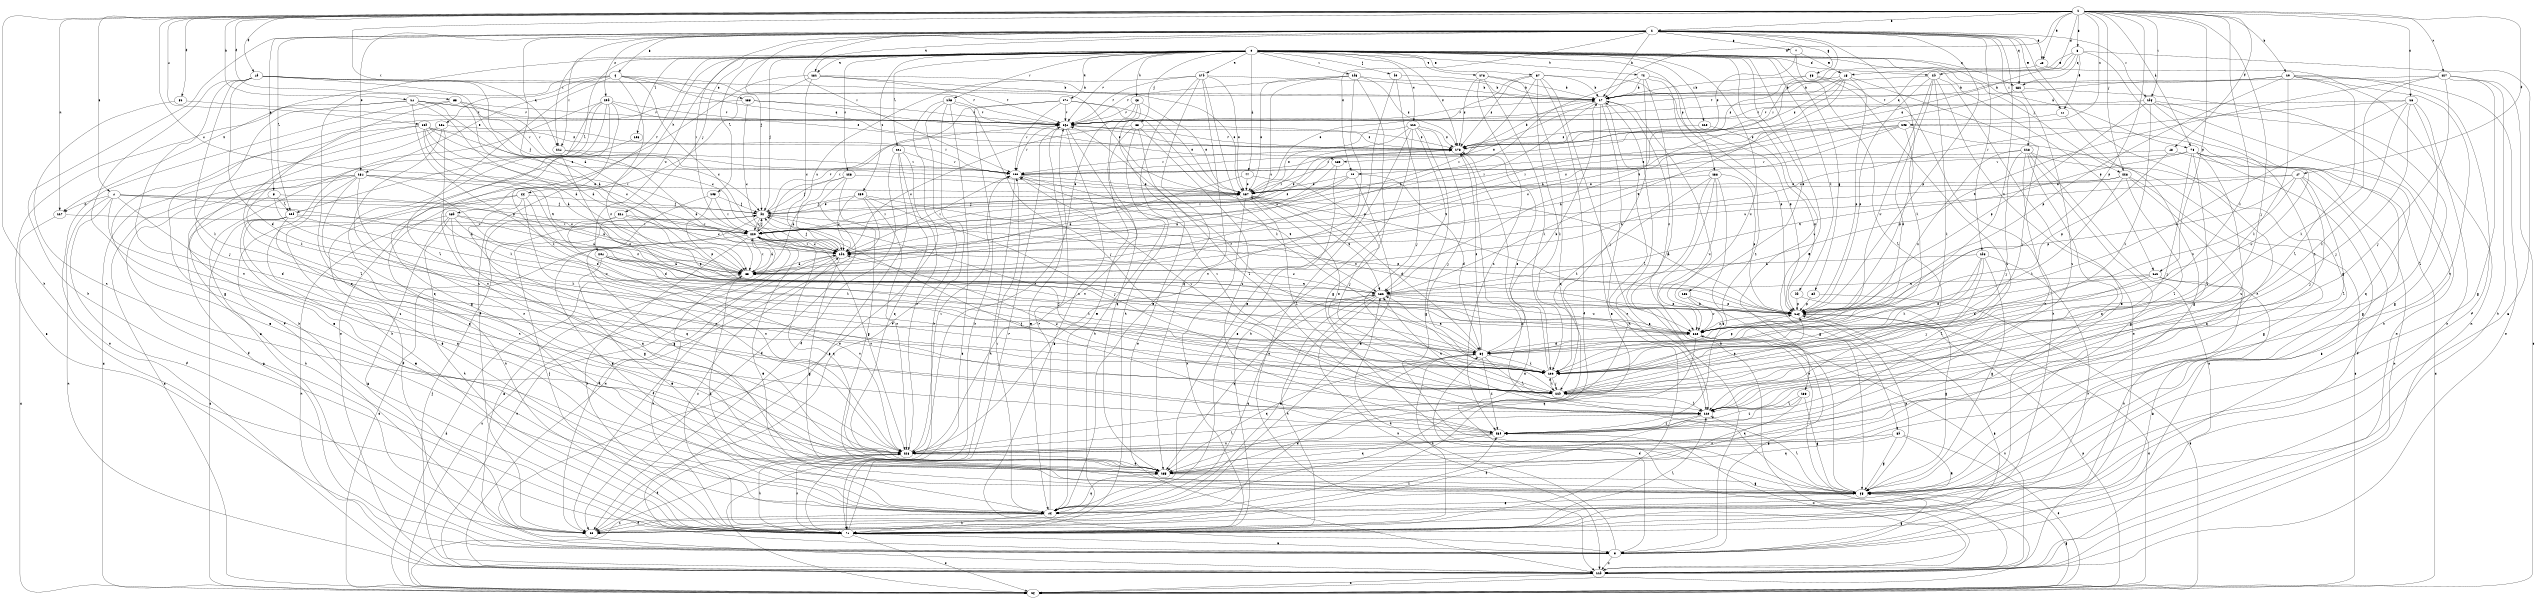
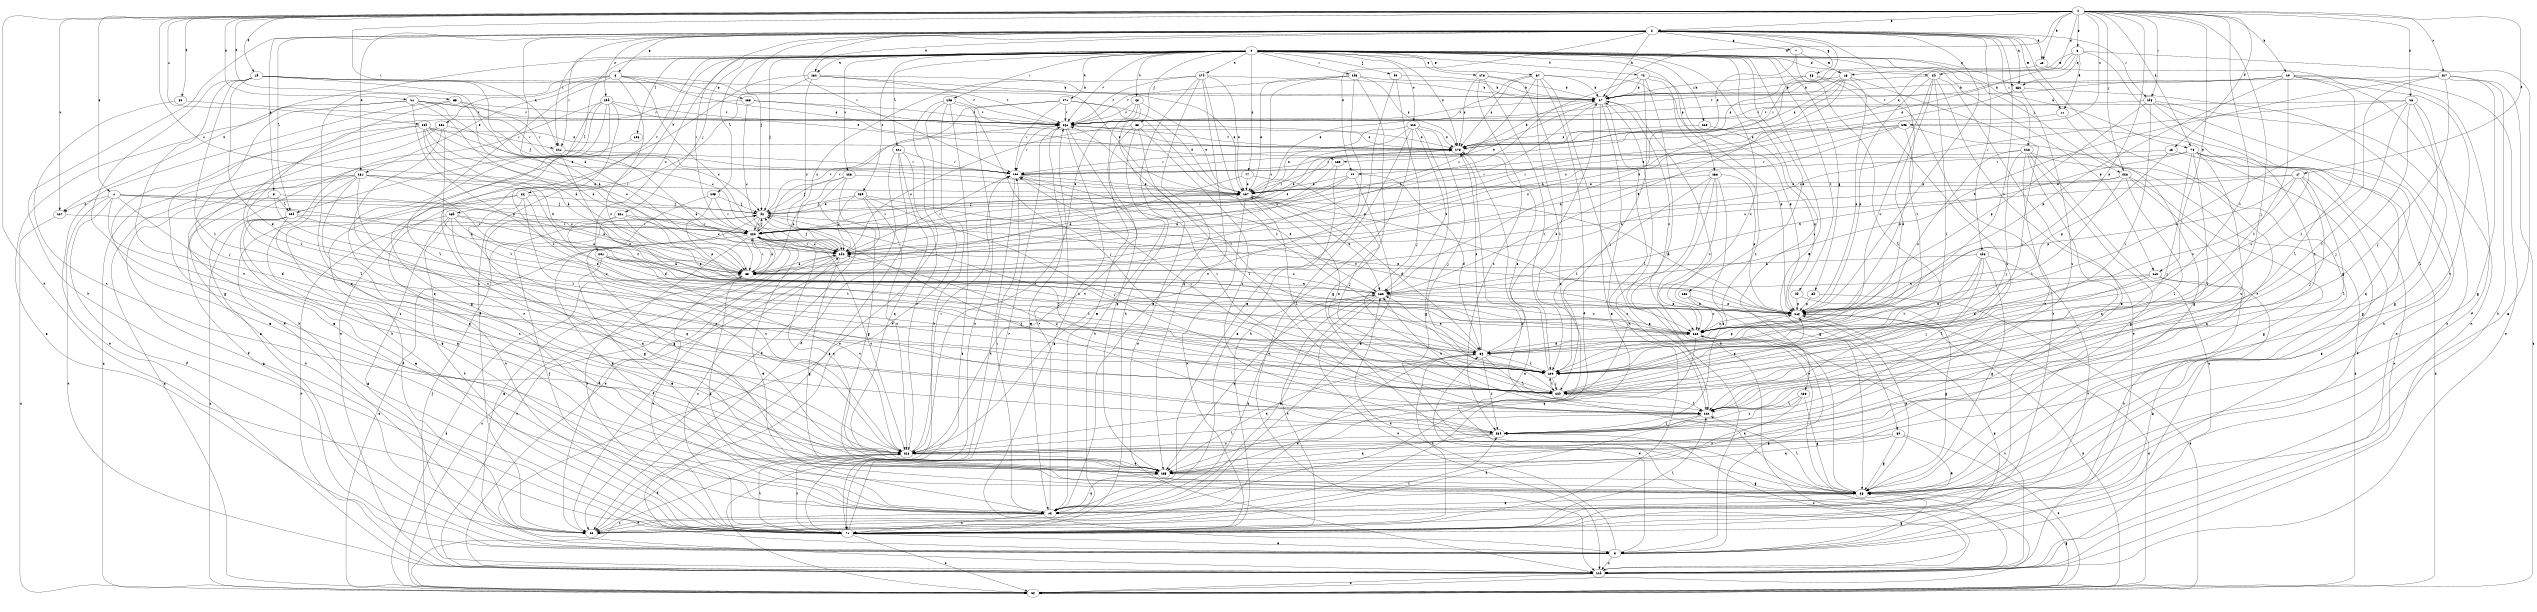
  strict digraph {
    fontname="DejaVu Sans Mono"
    node [fontname="DejaVu Sans Mono"]
    edge [fontname="DejaVu Sans Mono"]
    0
    29
    37
    39
    59
    66
    68
    72
    77
    78
    88
    90
    92
    99
    104
    105
    108
    109
    112
    117
    123
    132
    138
    142
    152
    159
    164
    173
    174
    178
    179
    181
    188
    193
    195
    204
    213
    214
    224
    228
    230
    239
    17
    100
    146
    210
    36
    119
    46
    220
    8
    55
    137
    65
    155
    128
    26
    74
    229
    83
    110
    182
    200
    191
    1
    2
    3
    4
    10
    14
    18
    43
    47
    48
    49
    51
    53
    127
    189
    196
    205
    5
    6
    7
    25
    44
    63
    134
    198
    209
    218
    45
    153
    135
    154
    0 -> 29 [label=d]
    0 -> 37 [label=e]
    0 -> 39 [label=e]
    0 -> 59 [label=g]
    0 -> 66 [label=h]
    0 -> 68 [label=h]
    0 -> 72 [label=h]
    0 -> 77 [label=i]
    0 -> 78 [label=i]
    0 -> 88 [label=j]
    0 -> 90 [label=j]
    0 -> 92 [label=j]
    0 -> 99 [label=k]
    0 -> 104 [label=l]
    0 -> 105 [label=l]
    0 -> 108 [label=l]
    0 -> 109 [label=l]
    0 -> 112 [label=m]
    0 -> 117 [label=m]
    0 -> 123 [label=n]
    0 -> 132 [label=o]
    0 -> 138 [label=p]
    0 -> 142 [label=p]
    0 -> 152 [label=q]
    0 -> 159 [label=r]
    0 -> 164 [label=r]
    0 -> 173 [label=s]
    0 -> 174 [label=t]
    0 -> 178 [label=t]
    0 -> 179 [label=t]
    0 -> 181 [label=t]
    0 -> 188 [label=u]
    0 -> 193 [label=v]
    0 -> 195 [label=v]
    0 -> 204 [label=w]
    0 -> 213 [label=x]
    0 -> 214 [label=x]
    0 -> 224 [label=y]
    0 -> 228 [label=y]
    0 -> 230 [label=z]
    0 -> 239 [label=z]
    29 -> 17 [label=b]
    29 -> 100 [label=k]
    29 -> 146 [label=p]
    29 -> 210 [label=w]
    29 -> 36 [label=d]
    29 -> 119 [label=m]
    29 -> 46 [label=e]
    37 -> 173 [label=s]
    37 -> 17 [label=b]
    37 -> 100 [label=k]
    37 -> 146 [label=p]
    37 -> 220 [label=x]
    37 -> 8 [label=a]
    37 -> 55 [label=f]
    37 -> 137 [label=o]
    39 -> 46 [label=e]
    39 -> 65 [label=g]
    39 -> 155 [label=q]
    39 -> 128 [label=n]
    39 -> 26 [label=c]
    59 -> 146 [label=p]
    59 -> 26 [label=c]
    66 -> 92 [label=j]
    66 -> 36 [label=d]
    66 -> 55 [label=f]
    66 -> 155 [label=q]
    66 -> 128 [label=n]
    66 -> 74 [label=h]
    68 -> 164 [label=r]
    68 -> 119 [label=m]
    68 -> 46 [label=e]
    68 -> 137 [label=o]
    68 -> 128 [label=n]
    72 -> 17 [label=b]
    72 -> 146 [label=p]
    72 -> 210 [label=w]
    72 -> 229 [label=y]
    72 -> 83 [label=i]
    72 -> 110 [label=l]
    77 -> 137 [label=o]
    77 -> 229 [label=y]
    77 -> 83 [label=i]
    78 -> 239 [label=z]
    78 -> 119 [label=m]
    78 -> 8 [label=a]
    78 -> 26 [label=c]
    78 -> 229 [label=y]
    78 -> 110 [label=l]
    78 -> 182 [label=t]
    78 -> 200 [label=v]
    88 -> 173 [label=s]
    88 -> 239 [label=z]
    88 -> 128 [label=n]
    88 -> 74 [label=h]
    88 -> 110 [label=l]
    88 -> 191 [label=u]
    90 -> 17 [label=b]
    90 -> 46 [label=e]
    90 -> 229 [label=y]
    92 -> 164 [label=r]
    92 -> 173 [label=s]
    92 -> 146 [label=p]
    92 -> 46 [label=e]
    92 -> 220 [label=x]
    92 -> 137 [label=o]
    99 -> 146 [label=p]
    99 -> 65 [label=g]
    104 -> 8 [label=a]
    104 -> 55 [label=f]
    104 -> 155 [label=q]
    104 -> 128 [label=n]
    104 -> 200 [label=v]
    105 -> 92 [label=j]
    105 -> 146 [label=p]
    105 -> 220 [label=x]
    105 -> 65 [label=g]
    108 -> 74 [label=h]
    109 -> 210 [label=w]
    109 -> 46 [label=e]
    109 -> 220 [label=x]
    109 -> 155 [label=q]
    109 -> 128 [label=n]
    109 -> 26 [label=c]
    112 -> 173 [label=s]
    112 -> 119 [label=m]
    112 -> 220 [label=x]
    112 -> 137 [label=o]
    112 -> 65 [label=g]
    112 -> 74 [label=h]
    112 -> 229 [label=y]
    112 -> 182 [label=t]
    117 -> 220 [label=x]
    117 -> 26 [label=c]
    123 -> 92 [label=j]
    123 -> 55 [label=f]
    123 -> 137 [label=o]
    123 -> 65 [label=g]
    123 -> 83 [label=i]
    132 -> 146 [label=p]
    132 -> 210 [label=w]
    132 -> 36 [label=d]
    138 -> 100 [label=k]
    138 -> 146 [label=p]
    138 -> 210 [label=w]
    138 -> 119 [label=m]
    138 -> 137 [label=o]
    138 -> 65 [label=g]
    138 -> 128 [label=n]
    142 -> 36 [label=d]
    142 -> 8 [label=a]
    142 -> 74 [label=h]
    142 -> 229 [label=y]
    142 -> 182 [label=t]
    152 -> 239 [label=z]
    152 -> 119 [label=m]
    152 -> 83 [label=i]
    159 -> 100 [label=k]
    159 -> 119 [label=m]
    159 -> 220 [label=x]
    159 -> 8 [label=a]
    159 -> 155 [label=q]
    159 -> 74 [label=h]
    159 -> 83 [label=i]
    164 -> 173 [label=s]
    164 -> 46 [label=e]
    164 -> 8 [label=a]
    164 -> 155 [label=q]
    164 -> 200 [label=v]
    173 -> 164 [label=r]
    173 -> 17 [label=b]
    173 -> 26 [label=c]
    173 -> 200 [label=v]
    174 -> 164 [label=r]
    174 -> 146 [label=p]
    174 -> 220 [label=x]
    174 -> 137 [label=o]
    174 -> 74 [label=h]
    174 -> 200 [label=v]
    178 -> 173 [label=s]
    178 -> 239 [label=z]
    178 -> 17 [label=b]
    178 -> 100 [label=k]
    178 -> 155 [label=q]
    179 -> 164 [label=r]
    179 -> 17 [label=b]
    179 -> 100 [label=k]
    179 -> 46 [label=e]
    179 -> 137 [label=o]
    179 -> 155 [label=q]
    179 -> 74 [label=h]
    179 -> 191 [label=u]
    181 -> 164 [label=r]
    181 -> 17 [label=b]
    181 -> 119 [label=m]
    181 -> 55 [label=f]
    181 -> 137 [label=o]
    181 -> 191 [label=u]
    188 -> 239 [label=z]
    188 -> 65 [label=g]
    188 -> 155 [label=q]
    188 -> 110 [label=l]
    193 -> 164 [label=r]
    193 -> 173 [label=s]
    193 -> 17 [label=b]
    193 -> 137 [label=o]
    193 -> 65 [label=g]
    193 -> 128 [label=n]
    193 -> 191 [label=u]
    195 -> 164 [label=r]
    195 -> 119 [label=m]
    195 -> 55 [label=f]
    195 -> 26 [label=c]
    195 -> 74 [label=h]
    195 -> 229 [label=y]
    204 -> 100 [label=k]
    204 -> 210 [label=w]
    204 -> 46 [label=e]
    204 -> 128 [label=n]
    204 -> 83 [label=i]
    213 -> 173 [label=s]
    213 -> 146 [label=p]
    214 -> 210 [label=w]
    214 -> 83 [label=i]
    214 -> 200 [label=v]
    224 -> 146 [label=p]
    224 -> 220 [label=x]
    224 -> 65 [label=g]
    224 -> 128 [label=n]
    224 -> 191 [label=u]
    228 -> 100 [label=k]
    228 -> 137 [label=o]
    228 -> 65 [label=g]
    228 -> 155 [label=q]
    228 -> 83 [label=i]
    228 -> 110 [label=l]
    230 -> 92 [label=j]
    230 -> 210 [label=w]
    230 -> 119 [label=m]
    230 -> 128 [label=n]
    230 -> 229 [label=y]
    230 -> 191 [label=u]
    239 -> 92 [label=j]
    239 -> 119 [label=m]
    239 -> 155 [label=q]
    239 -> 128 [label=n]
    17 -> 164 [label=r]
    17 -> 210 [label=w]
    17 -> 46 [label=e]
    17 -> 220 [label=x]
    17 -> 137 [label=o]
    17 -> 74 [label=h]
    17 -> 110 [label=l]
    100 -> 173 [label=s]
    100 -> 229 [label=y]
    100 -> 200 [label=v]
    146 -> 210 [label=w]
    146 -> 8 [label=a]
    146 -> 26 [label=c]
    210 -> 36 [label=d]
    210 -> 8 [label=a]
    210 -> 155 [label=q]
    36 -> 164 [label=r]
    36 -> 173 [label=s]
    36 -> 239 [label=z]
    36 -> 17 [label=b]
    36 -> 100 [label=k]
    36 -> 146 [label=p]
    36 -> 155 [label=q]
    36 -> 74 [label=h]
    36 -> 110 [label=l]
    36 -> 182 [label=t]
    119 -> 92 [label=j]
    119 -> 17 [label=b]
    119 -> 210 [label=w]
    119 -> 26 [label=c]
    46 -> 164 [label=r]
    46 -> 55 [label=f]
    46 -> 155 [label=q]
    46 -> 74 [label=h]
    46 -> 83 [label=i]
    46 -> 182 [label=t]
    46 -> 200 [label=v]
    220 -> 92 [label=j]
    220 -> 173 [label=s]
    220 -> 46 [label=e]
    220 -> 8 [label=a]
    220 -> 55 [label=f]
    220 -> 155 [label=q]
    220 -> 128 [label=n]
    220 -> 26 [label=c]
    220 -> 74 [label=h]
    220 -> 83 [label=i]
    220 -> 191 [label=u]
    8 -> 36 [label=d]
    8 -> 119 [label=m]
    8 -> 65 [label=g]
    8 -> 182 [label=t]
    55 -> 239 [label=z]
    55 -> 36 [label=d]
    137 -> 92 [label=j]
    137 -> 146 [label=p]
    137 -> 36 [label=d]
    137 -> 220 [label=x]
    137 -> 74 [label=h]
    137 -> 110 [label=l]
    137 -> 182 [label=t]
    65 -> 173 [label=s]
    65 -> 17 [label=b]
    65 -> 146 [label=p]
    65 -> 46 [label=e]
    65 -> 110 [label=l]
    155 -> 65 [label=g]
    128 -> 55 [label=f]
    128 -> 155 [label=q]
    128 -> 74 [label=h]
    128 -> 110 [label=l]
    128 -> 200 [label=v]
    26 -> 146 [label=p]
    26 -> 65 [label=g]
    26 -> 128 [label=n]
    26 -> 83 [label=i]
    26 -> 191 [label=u]
    74 -> 92 [label=j]
    74 -> 164 [label=r]
    74 -> 8 [label=a]
    74 -> 128 [label=n]
    74 -> 26 [label=c]
    74 -> 110 [label=l]
    74 -> 191 [label=u]
    229 -> 92 [label=j]
    229 -> 100 [label=k]
    229 -> 146 [label=p]
    229 -> 137 [label=o]
    229 -> 110 [label=l]
    229 -> 200 [label=v]
    229 -> 191 [label=u]
    83 -> 220 [label=x]
    83 -> 74 [label=h]
    83 -> 182 [label=t]
    110 -> 239 [label=z]
    110 -> 55 [label=f]
    110 -> 182 [label=t]
    182 -> 146 [label=p]
    182 -> 210 [label=w]
    182 -> 119 [label=m]
    182 -> 46 [label=e]
    182 -> 155 [label=q]
    182 -> 74 [label=h]
    182 -> 191 [label=u]
    200 -> 137 [label=o]
    200 -> 74 [label=h]
    200 -> 182 [label=t]
    191 -> 92 [label=j]
    191 -> 119 [label=m]
    191 -> 220 [label=x]
    191 -> 55 [label=f]
    191 -> 65 [label=g]
    191 -> 83 [label=i]
    191 -> 200 [label=v]
    1 -> 29 [label=d]
    1 -> 78 [label=i]
    1 -> 117 [label=m]
    1 -> 142 [label=p]
    1 -> 214 [label=x]
    1 -> 228 [label=y]
    1 -> 17 [label=b]
    1 -> 100 [label=k]
    1 -> 146 [label=p]
    1 -> 74 [label=h]
    1 -> 229 [label=y]
    1 -> 191 [label=u]
    1 -> 2 [label=a]
    1 -> 3 [label=a]
    1 -> 4 [label=a]
    1 -> 10 [label=b]
    1 -> 14 [label=b]
    1 -> 18 [label=c]
    1 -> 43 [label=e]
    1 -> 47 [label=f]
    1 -> 48 [label=f]
    1 -> 49 [label=f]
    1 -> 51 [label=f]
    1 -> 53 [label=f]
    1 -> 127 [label=n]
    1 -> 189 [label=u]
    1 -> 196 [label=v]
    1 -> 205 [label=w]
    2 -> 92 [label=j]
    2 -> 109 [label=l]
    2 -> 152 [label=q]
    2 -> 181 [label=t]
    2 -> 214 [label=x]
    2 -> 17 [label=b]
    2 -> 100 [label=k]
    2 -> 146 [label=p]
    2 -> 210 [label=w]
    2 -> 220 [label=x]
    2 -> 65 [label=g]
    2 -> 74 [label=h]
    2 -> 83 [label=i]
    2 -> 182 [label=t]
    2 -> 200 [label=v]
    2 -> 43 [label=e]
    2 -> 196 [label=v]
    2 -> 5 [label=a]
    2 -> 6 [label=a]
    2 -> 7 [label=a]
    2 -> 25 [label=c]
    2 -> 44 [label=e]
    2 -> 63 [label=g]
    2 -> 134 [label=o]
    2 -> 198 [label=v]
    2 -> 209 [label=w]
    2 -> 218 [label=x]
    3 -> 152 [label=q]
    3 -> 239 [label=z]
    3 -> 8 [label=a]
    3 -> 25 [label=c]
    3 -> 44 [label=e]
    3 -> 45 [label=e]
    3 -> 153 [label=q]
    4 -> 92 [label=j]
    4 -> 117 [label=m]
    4 -> 239 [label=z]
    4 -> 36 [label=d]
    4 -> 119 [label=m]
    4 -> 55 [label=f]
    4 -> 83 [label=i]
    4 -> 191 [label=u]
    10 -> 164 [label=r]
    10 -> 17 [label=b]
    10 -> 100 [label=k]
    10 -> 146 [label=p]
    10 -> 119 [label=m]
    10 -> 55 [label=f]
    10 -> 128 [label=n]
    10 -> 110 [label=l]
    14 -> 164 [label=r]
    14 -> 146 [label=p]
    14 -> 8 [label=a]
    14 -> 229 [label=y]
    14 -> 83 [label=i]
    14 -> 200 [label=v]
    14 -> 191 [label=u]
    18 -> 164 [label=r]
    18 -> 100 [label=k]
    18 -> 210 [label=w]
    18 -> 74 [label=h]
    18 -> 229 [label=y]
    18 -> 110 [label=l]
    18 -> 191 [label=u]
    43 -> 119 [label=m]
    43 -> 200 [label=v]
    47 -> 146 [label=p]
    47 -> 210 [label=w]
    47 -> 55 [label=f]
    47 -> 137 [label=o]
    47 -> 229 [label=y]
    47 -> 110 [label=l]
    47 -> 191 [label=u]
    48 -> 146 [label=p]
    48 -> 210 [label=w]
    48 -> 200 [label=v]
    49 -> 92 [label=j]
    49 -> 164 [label=r]
    49 -> 17 [label=b]
    49 -> 100 [label=k]
    49 -> 36 [label=d]
    49 -> 65 [label=g]
    49 -> 128 [label=n]
    49 -> 83 [label=i]
    51 -> 164 [label=r]
    51 -> 128 [label=n]
    53 -> 164 [label=r]
    53 -> 100 [label=k]
    53 -> 119 [label=m]
    53 -> 83 [label=i]
    53 -> 200 [label=v]
    127 -> 17 [label=b]
    127 -> 100 [label=k]
    127 -> 65 [label=g]
    127 -> 26 [label=c]
    127 -> 74 [label=h]
    127 -> 229 [label=y]
    127 -> 182 [label=t]
    189 -> 173 [label=s]
    189 -> 46 [label=e]
    189 -> 220 [label=x]
    189 -> 137 [label=o]
    189 -> 83 [label=i]
    189 -> 110 [label=l]
    189 -> 182 [label=t]
    189 -> 191 [label=u]
    196 -> 164 [label=r]
    196 -> 100 [label=k]
    196 -> 146 [label=p]
    196 -> 65 [label=g]
    196 -> 155 [label=q]
    196 -> 74 [label=h]
    205 -> 173 [label=s]
    205 -> 146 [label=p]
    205 -> 137 [label=o]
    205 -> 65 [label=g]
    205 -> 128 [label=n]
    205 -> 83 [label=i]
    205 -> 191 [label=u]
    5 -> 109 [label=l]
    5 -> 100 [label=k]
    5 -> 74 [label=h]
    5 -> 83 [label=i]
    6 -> 210 [label=w]
    6 -> 137 [label=o]
    6 -> 155 [label=q]
    6 -> 110 [label=l]
    6 -> 191 [label=u]
    6 -> 134 [label=o]
    6 -> 153 [label=q]
    6 -> 135 [label=o]
    6 -> 154 [label=q]
    7 -> 173 [label=s]
    7 -> 110 [label=l]
    7 -> 45 [label=e]
    25 -> 36 [label=d]
    25 -> 46 [label=e]
    25 -> 220 [label=x]
    25 -> 137 [label=o]
    25 -> 83 [label=i]
    44 -> 220 [label=x]
    44 -> 65 [label=g]
    63 -> 173 [label=s]
    63 -> 239 [label=z]
    63 -> 17 [label=b]
    63 -> 74 [label=h]
    134 -> 210 [label=w]
    134 -> 36 [label=d]
    134 -> 46 [label=e]
    134 -> 8 [label=a]
    134 -> 55 [label=f]
    134 -> 137 [label=o]
    134 -> 155 [label=q]
    134 -> 128 [label=n]
    134 -> 26 [label=c]
    198 -> 100 [label=k]
    198 -> 36 [label=d]
    198 -> 65 [label=g]
    198 -> 74 [label=h]
    198 -> 83 [label=i]
    198 -> 110 [label=l]
    209 -> 164 [label=r]
    209 -> 173 [label=s]
    209 -> 100 [label=k]
    209 -> 8 [label=a]
    209 -> 55 [label=f]
    209 -> 65 [label=g]
    209 -> 155 [label=q]
    209 -> 128 [label=n]
    218 -> 210 [label=w]
    218 -> 119 [label=m]
    218 -> 65 [label=g]
    218 -> 155 [label=q]
    218 -> 128 [label=n]
    218 -> 26 [label=c]
    218 -> 229 [label=y]
    218 -> 200 [label=v]
    45 -> 164 [label=r]
    45 -> 173 [label=s]
    45 -> 17 [label=b]
    45 -> 146 [label=p]
    45 -> 229 [label=y]
    45 -> 182 [label=t]
    45 -> 191 [label=u]
    153 -> 46 [label=e]
    153 -> 191 [label=u]
    135 -> 164 [label=r]
    135 -> 173 [label=s]
    135 -> 74 [label=h]
    135 -> 191 [label=u]
    154 -> 239 [label=z]
    154 -> 100 [label=k]
    154 -> 46 [label=e]
    154 -> 26 [label=c]
-   154 -> 200 [label=v]
+   154 -> 214 [label=v]
  }
